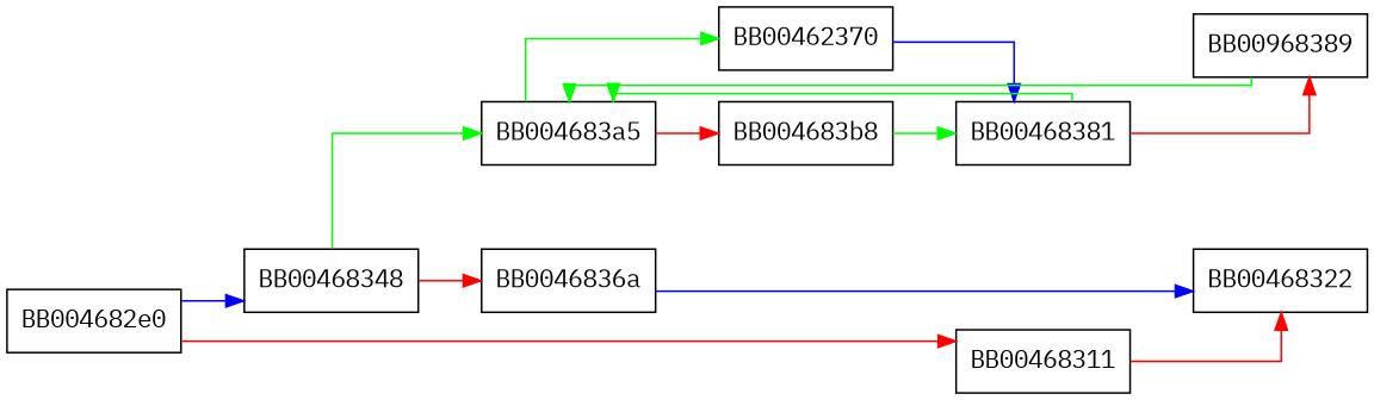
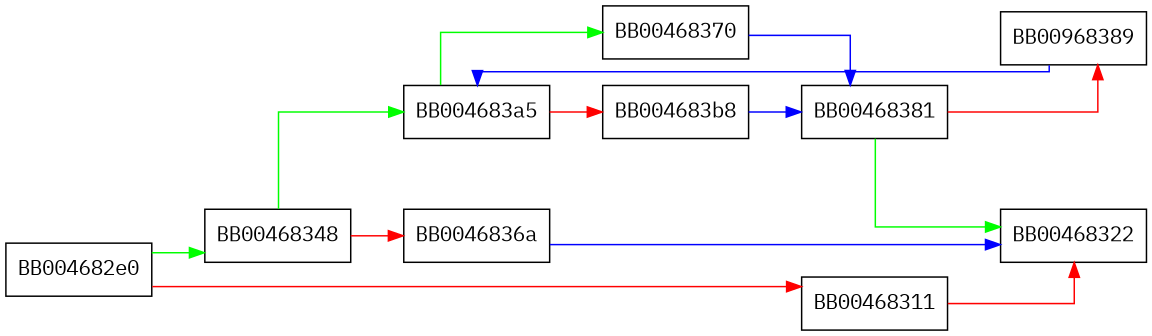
  digraph {
    fontname="IBM Plex Mono"
    rankdir=LR
    splines=ortho
    node [fontname="IBM Plex Mono" shape=box]
    edge [color=red fontname="IBM Plex Mono"]
    BB004682e0
    BB00468348
    BB00468311
    BB004683a5
    BB0046836a
    BB00468322
-   BB00468370 [label=BB00462370]
+   BB00468370
    BB004683b8
    BB00468381
    n10 [label=BB00968389]
-   BB004682e0 -> BB00468348 [color=blue]
+   BB004682e0 -> BB00468348 [color=green]
    BB004682e0 -> BB00468311
    BB00468348 -> BB004683a5 [color=green]
    BB00468348 -> BB0046836a
    BB00468311 -> BB00468322
    BB004683a5 -> BB00468370 [color=green]
    BB004683a5 -> BB004683b8
    BB0046836a -> BB00468322 [color=blue]
    BB00468370 -> BB00468381 [color=blue]
-   BB004683b8 -> BB00468381 [color=green]
-   BB00468381 -> BB004683a5 [color=green]
+   BB004683b8 -> BB00468381 [color=blue]
+   BB00468381 -> BB00468322 [color=green]
    BB00468381 -> n10
-   n10 -> BB004683a5 [color=green]
+   n10 -> BB004683a5 [color=blue]
  }
